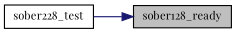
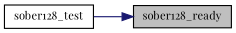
  digraph {
    rankdir=RL
    fontname="Playfair Display"
    node [color=black fontname="Playfair Display" fontsize=10 shape=record style=filled]
    n1 [fillcolor=grey75 fontcolor=black height=0.2 label=sober128_ready width=0.4]
-   n2 [fillcolor=white height=0.2 label=sober228_test width=0.4]
+   n2 [fillcolor=white height=0.2 label=sober128_test width=0.4]
    n1 -> n2 [color=midnightblue dir=back fontname="Playfair Display" fontsize=10 labelfontname=Helvetica labelfontsize=10 style=solid]
  }
